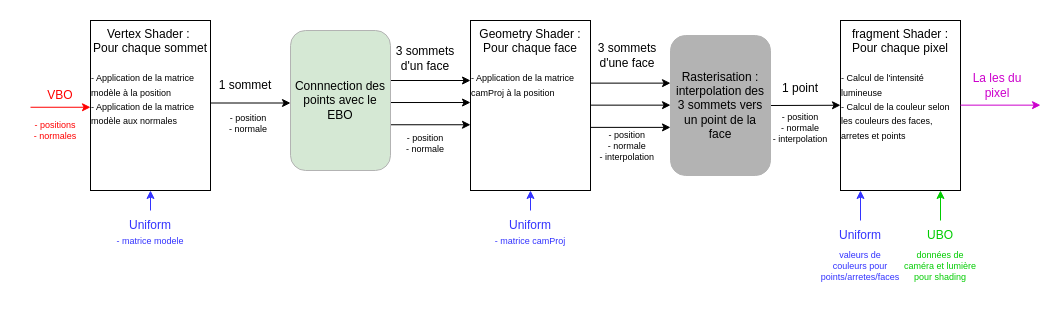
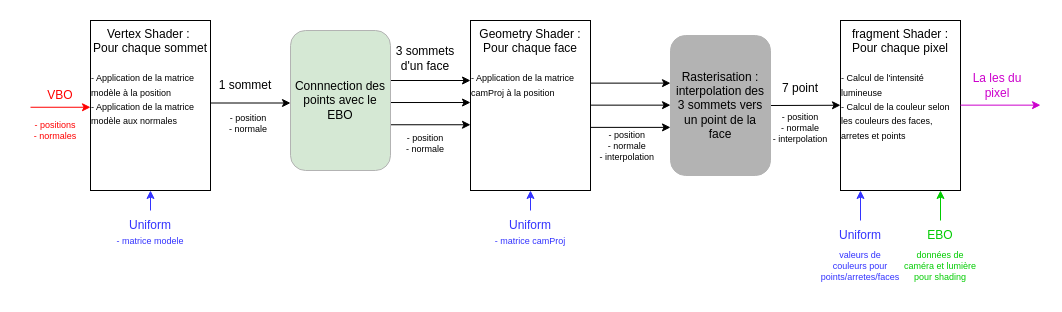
  <mxCell id="0" />
  <mxCell id="1" parent="0" />
  <mxCell id="2" value="Vertex Shader :&amp;nbsp;&lt;br&gt;Pour chaque sommet&lt;br&gt;&lt;br&gt;&lt;div style=&quot;text-align: left;&quot;&gt;&lt;span style=&quot;background-color: initial;&quot;&gt;&lt;font style=&quot;font-size: 9px;&quot;&gt;- Application de la matrice modèle à la position&lt;/font&gt;&lt;/span&gt;&lt;/div&gt;&lt;div style=&quot;text-align: left;&quot;&gt;&lt;span style=&quot;background-color: initial;&quot;&gt;&lt;font style=&quot;font-size: 9px;&quot;&gt;- Application de la matrice modèle aux normales&lt;/font&gt;&lt;/span&gt;&lt;/div&gt;" style="rounded=0;whiteSpace=wrap;html=1;verticalAlign=top;" parent="1" vertex="1"><mxGeometry x="90" y="20" width="120" height="170" as="geometry" /></mxCell>
  <mxCell id="3" value="" style="endArrow=classic;html=1;rounded=0;fontColor=#FF0000;strokeColor=#FF0000;" parent="1" edge="1"><mxGeometry width="50" height="50" relative="1" as="geometry"><mxPoint x="30" y="106.76" as="sourcePoint" /><mxPoint x="90" y="106.76" as="targetPoint" /></mxGeometry></mxCell>
  <mxCell id="4" value="VBO" style="text;html=1;strokeColor=none;fillColor=none;align=center;verticalAlign=middle;whiteSpace=wrap;rounded=0;fontColor=#FF0000;" parent="1" vertex="1"><mxGeometry x="30" y="80" width="60" height="30" as="geometry" /></mxCell>
  <mxCell id="5" value="Uniform" style="text;html=1;strokeColor=none;fillColor=none;align=center;verticalAlign=middle;whiteSpace=wrap;rounded=0;fontColor=#3333FF;" parent="1" vertex="1"><mxGeometry x="120" y="210" width="60" height="30" as="geometry" /></mxCell>
  <mxCell id="6" value="" style="endArrow=classic;html=1;rounded=0;fontColor=#FF0000;strokeColor=#3333FF;" parent="1" edge="1"><mxGeometry width="50" height="50" relative="1" as="geometry"><mxPoint x="150" y="210" as="sourcePoint" /><mxPoint x="150" y="190" as="targetPoint" /></mxGeometry></mxCell>
  <mxCell id="7" value="" style="endArrow=classic;html=1;rounded=0;" parent="1" edge="1"><mxGeometry width="50" height="50" relative="1" as="geometry"><mxPoint x="210" y="102.5" as="sourcePoint" /><mxPoint x="290" y="102.5" as="targetPoint" /></mxGeometry></mxCell>
  <mxCell id="8" value="Geometry Shader :&lt;br&gt;Pour chaque face&lt;br&gt;&lt;br&gt;&lt;div style=&quot;text-align: left;&quot;&gt;&lt;span style=&quot;font-size: 9px; background-color: initial;&quot;&gt;- Application de la matrice camProj à la position&lt;/span&gt;&lt;br&gt;&lt;/div&gt;" style="rounded=0;whiteSpace=wrap;html=1;verticalAlign=top;" parent="1" vertex="1"><mxGeometry x="470" y="20" width="120" height="170" as="geometry" /></mxCell>
  <mxCell id="9" value="" style="endArrow=classic;html=1;rounded=0;" parent="1" edge="1"><mxGeometry width="50" height="50" relative="1" as="geometry"><mxPoint x="390" y="80" as="sourcePoint" /><mxPoint x="470" y="80" as="targetPoint" /></mxGeometry></mxCell>
  <mxCell id="10" value="" style="endArrow=classic;html=1;rounded=0;" parent="1" edge="1"><mxGeometry width="50" height="50" relative="1" as="geometry"><mxPoint x="390" y="102.02" as="sourcePoint" /><mxPoint x="470" y="102.02" as="targetPoint" /></mxGeometry></mxCell>
  <mxCell id="11" value="" style="endArrow=classic;html=1;rounded=0;" parent="1" edge="1"><mxGeometry width="50" height="50" relative="1" as="geometry"><mxPoint x="390" y="124.26" as="sourcePoint" /><mxPoint x="470" y="124.26" as="targetPoint" /></mxGeometry></mxCell>
  <mxCell id="12" value="3 sommets d'un face" style="text;html=1;strokeColor=none;fillColor=none;align=center;verticalAlign=middle;whiteSpace=wrap;rounded=0;" parent="1" vertex="1"><mxGeometry x="390" y="42.5" width="70" height="30" as="geometry" /></mxCell>
  <mxCell id="13" value="" style="endArrow=classic;html=1;rounded=0;" parent="1" edge="1"><mxGeometry width="50" height="50" relative="1" as="geometry"><mxPoint x="590" y="82.63" as="sourcePoint" /><mxPoint x="670" y="82.63" as="targetPoint" /></mxGeometry></mxCell>
  <mxCell id="14" value="" style="endArrow=classic;html=1;rounded=0;" parent="1" edge="1"><mxGeometry width="50" height="50" relative="1" as="geometry"><mxPoint x="590" y="104.65" as="sourcePoint" /><mxPoint x="670" y="104.65" as="targetPoint" /></mxGeometry></mxCell>
  <mxCell id="15" value="" style="endArrow=classic;html=1;rounded=0;" parent="1" edge="1"><mxGeometry width="50" height="50" relative="1" as="geometry"><mxPoint x="590" y="126.89" as="sourcePoint" /><mxPoint x="670" y="126.89" as="targetPoint" /></mxGeometry></mxCell>
- <mxCell id="16" value="3 sommets d'une face" style="text;html=1;strokeColor=none;fillColor=none;align=center;verticalAlign=middle;whiteSpace=wrap;rounded=0;" parent="1" vertex="1"><mxGeometry x="590" y="40" width="73.5" height="30" as="geometry" /></mxCell>
  <mxCell id="17" value="fragment Shader :&lt;br&gt;Pour chaque pixel&lt;br&gt;&lt;br&gt;&lt;div style=&quot;text-align: left;&quot;&gt;&lt;span style=&quot;background-color: initial;&quot;&gt;&lt;font style=&quot;font-size: 9px;&quot;&gt;- Calcul de l'intensité lumineuse&lt;/font&gt;&lt;/span&gt;&lt;/div&gt;&lt;div style=&quot;text-align: left;&quot;&gt;&lt;span style=&quot;background-color: initial;&quot;&gt;&lt;font style=&quot;font-size: 9px;&quot;&gt;- Calcul de la couleur selon les couleurs des faces, arretes et points&lt;/font&gt;&lt;/span&gt;&lt;/div&gt;" style="rounded=0;whiteSpace=wrap;html=1;verticalAlign=top;" parent="1" vertex="1"><mxGeometry x="840" y="20" width="120" height="170" as="geometry" /></mxCell>
  <mxCell id="18" value="" style="endArrow=classic;html=1;rounded=0;exitX=1;exitY=0.5;exitDx=0;exitDy=0;" parent="1" source="23" edge="1"><mxGeometry width="50" height="50" relative="1" as="geometry"><mxPoint x="760" y="104.76" as="sourcePoint" /><mxPoint x="840" y="104.76" as="targetPoint" /></mxGeometry></mxCell>
- <mxCell id="19" value="1 point" style="text;html=1;strokeColor=none;fillColor=none;align=center;verticalAlign=middle;whiteSpace=wrap;rounded=0;" parent="1" vertex="1"><mxGeometry x="770" y="72.5" width="60" height="30" as="geometry" /></mxCell>
+ <mxCell id="19" value="7 point" style="text;html=1;strokeColor=none;fillColor=none;align=center;verticalAlign=middle;whiteSpace=wrap;rounded=0;" parent="1" vertex="1"><mxGeometry x="770" y="72.5" width="60" height="30" as="geometry" /></mxCell>
  <mxCell id="20" value="" style="endArrow=classic;html=1;rounded=0;strokeColor=#CC00CC;" parent="1" edge="1"><mxGeometry width="50" height="50" relative="1" as="geometry"><mxPoint x="960" y="104.65" as="sourcePoint" /><mxPoint x="1040" y="104.65" as="targetPoint" /></mxGeometry></mxCell>
  <mxCell id="21" value="&lt;font color=&quot;#cc00cc&quot;&gt;La les du pixel&lt;/font&gt;" style="text;html=1;strokeColor=none;fillColor=none;align=center;verticalAlign=middle;whiteSpace=wrap;rounded=0;" parent="1" vertex="1"><mxGeometry x="966.5" y="70" width="60" height="30" as="geometry" /></mxCell>
  <mxCell id="22" value="Connnection des points avec le EBO" style="rounded=1;whiteSpace=wrap;html=1;strokeColor=#B3B3B3;fillColor=#d5e8d4;" parent="1" vertex="1"><mxGeometry x="290" y="30" width="100" height="140" as="geometry" /></mxCell>
  <mxCell id="23" value="Rasterisation : interpolation des 3 sommets vers un point de la face" style="rounded=1;whiteSpace=wrap;html=1;strokeColor=#B3B3B3;fillColor=#B3B3B3;" parent="1" vertex="1"><mxGeometry x="670" y="35" width="100" height="140" as="geometry" /></mxCell>
  <mxCell id="24" value="" style="endArrow=classic;html=1;rounded=0;fontColor=#FF0000;strokeColor=#3333FF;" parent="1" edge="1"><mxGeometry width="50" height="50" relative="1" as="geometry"><mxPoint x="860" y="220" as="sourcePoint" /><mxPoint x="860" y="190" as="targetPoint" /></mxGeometry></mxCell>
  <mxCell id="25" value="Uniform" style="text;html=1;strokeColor=none;fillColor=none;align=center;verticalAlign=middle;whiteSpace=wrap;rounded=0;fontColor=#3333FF;" parent="1" vertex="1"><mxGeometry x="830" y="220" width="60" height="30" as="geometry" /></mxCell>
  <mxCell id="26" value="" style="endArrow=classic;html=1;rounded=0;fontColor=#FF0000;strokeColor=#00CC00;" parent="1" edge="1"><mxGeometry width="50" height="50" relative="1" as="geometry"><mxPoint x="940" y="220" as="sourcePoint" /><mxPoint x="940" y="190" as="targetPoint" /></mxGeometry></mxCell>
- <mxCell id="27" value="UBO" style="text;html=1;strokeColor=none;fillColor=none;align=center;verticalAlign=middle;whiteSpace=wrap;rounded=0;fontColor=#00CC00;" parent="1" vertex="1"><mxGeometry x="910" y="220" width="60" height="30" as="geometry" /></mxCell>
+ <mxCell id="27" value="EBO" style="text;html=1;strokeColor=none;fillColor=none;align=center;verticalAlign=middle;whiteSpace=wrap;rounded=0;fontColor=#00CC00;" parent="1" vertex="1"><mxGeometry x="910" y="220" width="60" height="30" as="geometry" /></mxCell>
  <mxCell id="28" value="1 sommet" style="text;html=1;strokeColor=none;fillColor=none;align=center;verticalAlign=middle;whiteSpace=wrap;rounded=0;" parent="1" vertex="1"><mxGeometry x="210" y="70" width="70" height="30" as="geometry" /></mxCell>
  <mxCell id="29" value="- positions&#10;- normales" style="text;align=center;verticalAlign=middle;resizable=0;points=[];autosize=1;strokeColor=none;fillColor=none;fontSize=9;fontColor=#FF0000;" parent="1" vertex="1"><mxGeometry x="20" y="110" width="70" height="40" as="geometry" /></mxCell>
  <mxCell id="30" value="- matrice modele" style="text;align=center;verticalAlign=middle;resizable=0;points=[];autosize=1;strokeColor=none;fillColor=none;fontSize=9;fontColor=#3333FF;" parent="1" vertex="1"><mxGeometry x="105" y="230" width="90" height="20" as="geometry" /></mxCell>
  <mxCell id="31" value="- position&#10;- normale" style="text;align=center;verticalAlign=middle;resizable=0;points=[];autosize=1;strokeColor=none;fillColor=none;fontSize=9;fontColor=#000000;" parent="1" vertex="1"><mxGeometry x="218" y="102.5" width="60" height="40" as="geometry" /></mxCell>
  <mxCell id="32" value="- position&#10;- normale" style="text;align=center;verticalAlign=middle;resizable=0;points=[];autosize=1;strokeColor=none;fillColor=none;fontSize=9;fontColor=#000000;" parent="1" vertex="1"><mxGeometry x="395" y="122.5" width="60" height="40" as="geometry" /></mxCell>
  <mxCell id="33" value="Uniform" style="text;html=1;strokeColor=none;fillColor=none;align=center;verticalAlign=middle;whiteSpace=wrap;rounded=0;fontColor=#3333FF;" parent="1" vertex="1"><mxGeometry x="500" y="210" width="60" height="30" as="geometry" /></mxCell>
  <mxCell id="34" value="" style="endArrow=classic;html=1;rounded=0;fontColor=#FF0000;strokeColor=#3333FF;" parent="1" edge="1"><mxGeometry width="50" height="50" relative="1" as="geometry"><mxPoint x="530" y="210" as="sourcePoint" /><mxPoint x="530" y="190" as="targetPoint" /></mxGeometry></mxCell>
  <mxCell id="35" value="- matrice camProj" style="text;align=center;verticalAlign=middle;resizable=0;points=[];autosize=1;strokeColor=none;fillColor=none;fontSize=9;fontColor=#3333FF;" parent="1" vertex="1"><mxGeometry x="485" y="230" width="90" height="20" as="geometry" /></mxCell>
  <mxCell id="36" value="- position&#10;- normale&#10;- interpolation" style="text;align=center;verticalAlign=middle;resizable=0;points=[];autosize=1;strokeColor=none;fillColor=none;fontSize=9;fontColor=#000000;" parent="1" vertex="1"><mxGeometry x="586.75" y="120" width="80" height="50" as="geometry" /></mxCell>
  <mxCell id="37" value="- position&#10;- normale&#10;- interpolation" style="text;align=center;verticalAlign=middle;resizable=0;points=[];autosize=1;strokeColor=none;fillColor=none;fontSize=9;fontColor=#000000;" parent="1" vertex="1"><mxGeometry x="760" y="102.5" width="80" height="50" as="geometry" /></mxCell>
  <mxCell id="38" value="valeurs de&#10;couleurs pour&#10;points/arretes/faces" style="text;align=center;verticalAlign=middle;resizable=0;points=[];autosize=1;strokeColor=none;fillColor=none;fontSize=9;fontColor=#3333FF;" parent="1" vertex="1"><mxGeometry x="810" y="240" width="100" height="50" as="geometry" /></mxCell>
  <mxCell id="39" value="données de&#10;caméra et lumière&#10;pour shading" style="text;align=center;verticalAlign=middle;resizable=0;points=[];autosize=1;strokeColor=none;fillColor=none;fontSize=9;fontColor=#00CC00;" parent="1" vertex="1"><mxGeometry x="890" y="240" width="100" height="50" as="geometry" /></mxCell>
